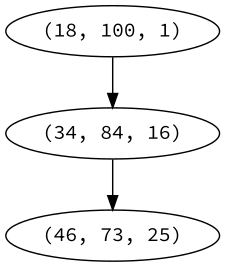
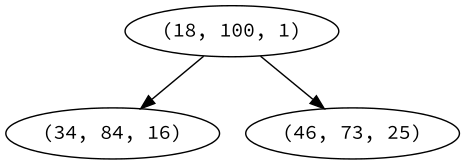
  digraph {
    fontname="Source Code Pro"
    node [fontname="Source Code Pro"]
    edge [fontname="Source Code Pro"]
    n1 [label="(18, 100, 1)"]
    "(34, 84, 16)"
    "(46, 73, 25)"
    n1 -> "(34, 84, 16)"
-   "(34, 84, 16)" -> "(46, 73, 25)"
+   n1 -> "(46, 73, 25)"
  }
